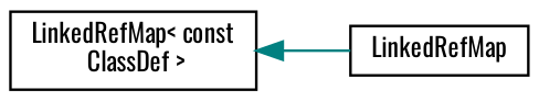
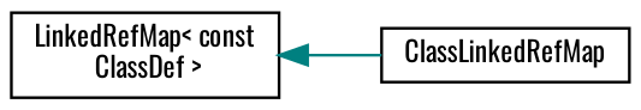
  digraph {
    rankdir=LR
    fontname=Oswald
    node [color=black fillcolor=white fontname=Oswald fontsize=10 shape=record style=filled]
    n1 [height=0.2 label="LinkedRefMap\< const\l ClassDef \>" width=0.4]
-   n2 [height=0.2 label=LinkedRefMap width=0.4]
+   n2 [height=0.2 label=ClassLinkedRefMap width=0.4]
    n1 -> n2 [color=teal dir=back fontname=Oswald fontsize=10 labelfontname=Helvetica labelfontsize=10 style=solid]
  }
